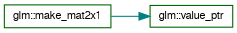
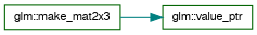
  digraph {
    rankdir=LR
    node [color=darkgreen fillcolor=white fontname=FreeSans fontsize=10 shape=record style=filled]
-   n1 [fontcolor=black height=0.2 label="glm::make_mat2x1" width=0.4]
+   n1 [fontcolor=black height=0.2 label="glm::make_mat2x3" width=0.4]
    n2 [height=0.2 label="glm::value_ptr" width=0.4]
    n1 -> n2 [color=teal fontname=FreeSans fontsize=10 labelfontname=FreeSans labelfontsize=10 style=solid]
  }
